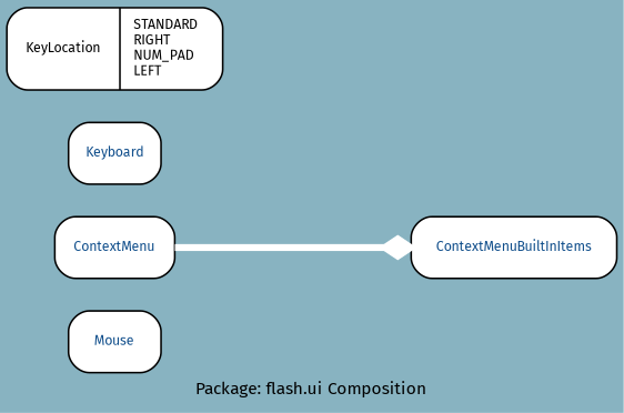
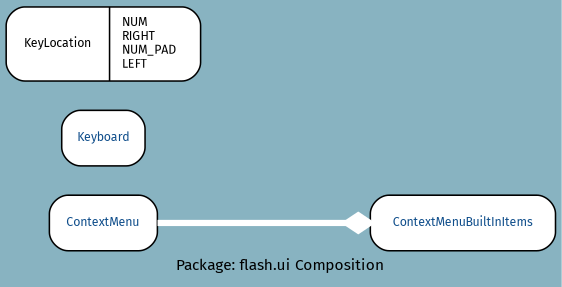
  digraph {
    bgcolor="#88B3C1"
    fontcolor=black
    fontname="Fira Sans"
    fontsize=10
    label="Package: flash.ui Composition"
    rankdir=LR
    node [color=black fillcolor=white fontcolor="#104E8B" fontname="Fira Sans" fontsize=8 shape=record style="rounded,filled"]
-   n1 [height=0.50 label="{Mouse}" portPos=Mouse width=0.75]
    n2 [height=0.50 label="{ContextMenu}" portPos=ContextMenu width=0.97]
    n3 [height=0.50 label="{ContextMenuBuiltInItems}" portPos=ContextMenuBuiltInItems width=1.67]
    n4 [height=0.50 label="{Keyboard}" portPos=Keyboard width=0.75]
-   n5 [fontcolor=black height=0.67 label="{KeyLocation|STANDARD\lRIGHT\lNUM_PAD\lLEFT\l}" width=1.75]
+   n5 [fontcolor=black height=0.67 label="{KeyLocation|NUM\lRIGHT\lNUM_PAD\lLEFT\l}" width=1.75]
    n2 -> n3 [arrowhead=diamond arrowsize=1.25 color=white fontcolor=black fontname="Fira Sans" fontsize=8 minlen=3 style="setlinewidth(4)"]
  }
